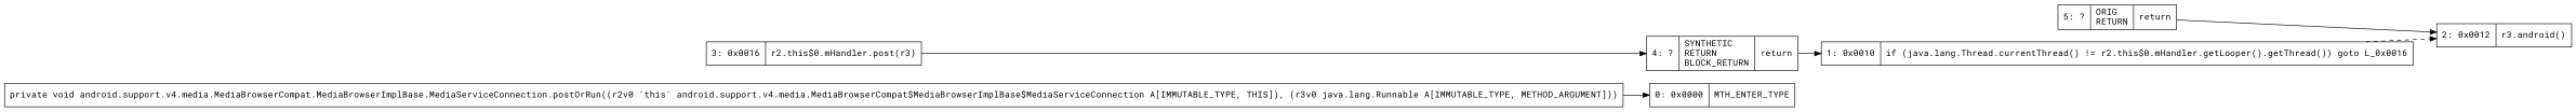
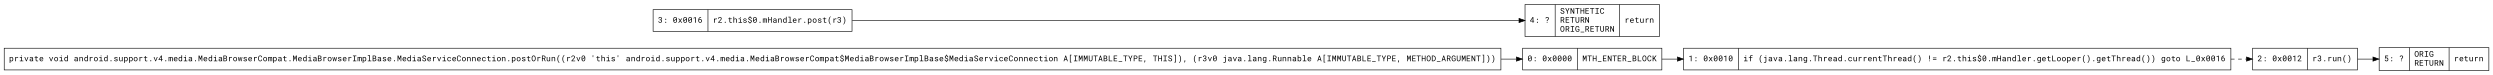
  digraph {
    fontname="Roboto Mono"
    rankdir=LR
    node [fontname="Roboto Mono" shape=record]
    edge [fontname="Roboto Mono"]
-   n1 [label="{0\:\ 0x0000|MTH_ENTER_TYPE\l}"]
+   n1 [label="{0\:\ 0x0000|MTH_ENTER_BLOCK\l}"]
    n2 [label="{1\:\ 0x0010|if (java.lang.Thread.currentThread() != r2.this$0.mHandler.getLooper().getThread()) goto L_0x0016\l}"]
-   n3 [label="{2\:\ 0x0012|r3.android()\l}"]
+   n3 [label="{2\:\ 0x0012|r3.run()\l}"]
    n4 [label="{5\:\ ?|ORIG\lRETURN\l|return\l}"]
    n5 [label="{3\:\ 0x0016|r2.this$0.mHandler.post(r3)\l}"]
-   n6 [label="{4\:\ ?|SYNTHETIC\lRETURN\lBLOCK_RETURN\l|return\l}"]
+   n6 [label="{4\:\ ?|SYNTHETIC\lRETURN\lORIG_RETURN\l|return\l}"]
    n7 [label="{private void android.support.v4.media.MediaBrowserCompat.MediaBrowserImplBase.MediaServiceConnection.postOrRun((r2v0 'this' android.support.v4.media.MediaBrowserCompat$MediaBrowserImplBase$MediaServiceConnection A[IMMUTABLE_TYPE, THIS]), (r3v0 java.lang.Runnable A[IMMUTABLE_TYPE, METHOD_ARGUMENT])) }"]
-   n6 -> n2
+   n1 -> n2
    n2 -> n3 [style=dashed]
-   n4 -> n3
+   n3 -> n4
    n5 -> n6
    n7 -> n1
  }
